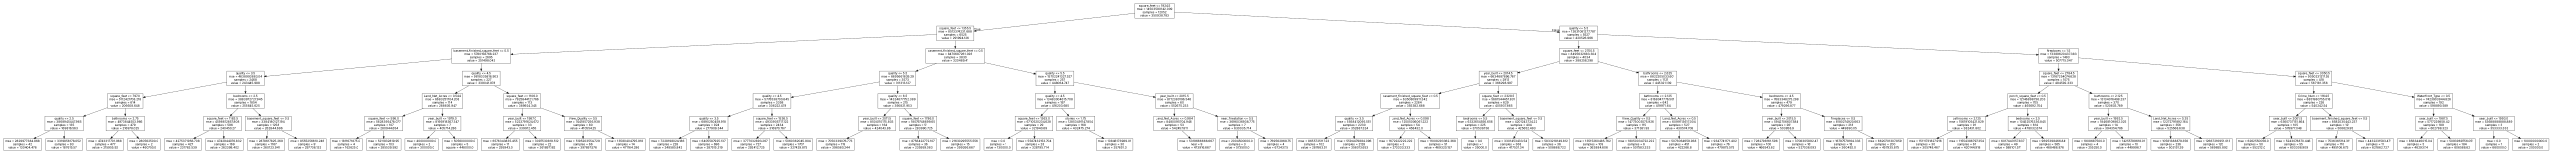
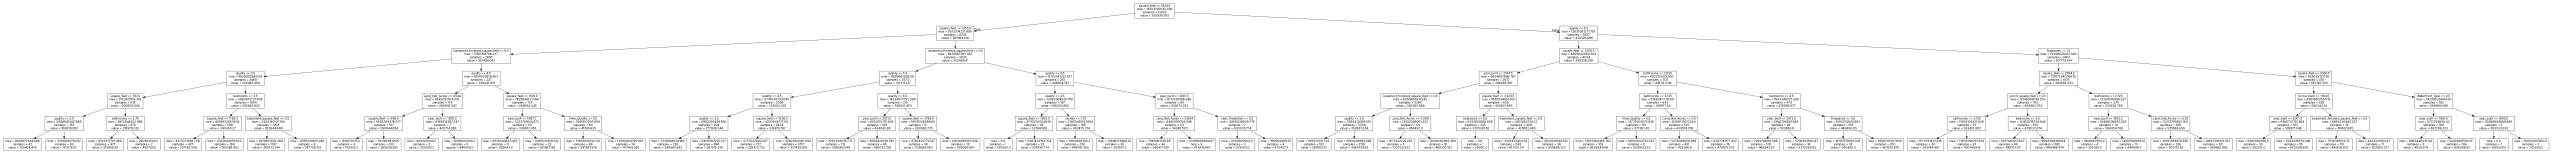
  digraph {
    fontname=Inter
    node [fontname=Inter shape=box]
    edge [fontname=Inter]
    n1 [label="square_feet <= 1924.5\nmse = 14503590142.009\nsamples = 12052\nvalue = 350938.783"]
    n2 [label="square_feet <= 1355.5\nmse = 8513374231.688\nsamples = 6525\nvalue = 291994.126"]
    n3 [label="quality <= 5.5\nmse = 12631081277.787\nsamples = 5527\nvalue = 420526.966"]
    n4 [label="basement_finished_square_feet <= 0.5\nmse = 5780158768.237\nsamples = 2695\nvalue = 251498.043"]
    n5 [label="basement_finished_square_feet <= 0.5\nmse = 8470687261.026\nsamples = 3830\nvalue = 320489.41"]
    n6 [label="square_feet <= 2700.5\nmse = 8495632683.304\nsamples = 4034\nvalue = 388258.298"]
    n7 [label="fireplaces <= 1.5\nmse = 13389620437.383\nsamples = 1493\nvalue = 507715.047"]
    n8 [label="quality <= 3.5\nmse = 4638993883.04\nsamples = 2468\nvalue = 243445.988"]
    n9 [label="quality <= 4.5\nmse = 9818335816.903\nsamples = 227\nvalue = 339041.978"]
    n10 [label="quality <= 5.5\nmse = 6695661839.29\nsamples = 3573\nvalue = 311313.127"]
    n11 [label="quality <= 5.5\nmse = 15702241327.527\nsamples = 257\nvalue = 448064.747"]
    n12 [label="square_feet <= 797.0\nmse = 5112421708.218\nsamples = 614\nvalue = 206608.648"]
    n13 [label="bedrooms <= 2.5\nmse = 3883972727.945\nsamples = 1854\nvalue = 255645.625"]
    n14 [label="Land_Net_Acres <= 0.544\nmse = 6683251704.208\nsamples = 114\nvalue = 288605.947"]
    n15 [label="square_feet <= 1106.0\nmse = 7825844121.766\nsamples = 113\nvalue = 389924.345"]
    n16 [label="quality <= 2.5\nmse = 3868945447.965\nsamples = 135\nvalue = 169816.563"]
    n17 [label="bathrooms <= 2.75\nmse = 4973844553.966\nsamples = 479\nvalue = 216978.025"]
    n18 [label="square_feet <= 1183.5\nmse = 4598612857.808\nsamples = 596\nvalue = 240450.27"]
    n19 [label="basement_square_feet <= 0.5\nmse = 3384180127.194\nsamples = 1258\nvalue = 262844.696"]
    n20 [label="mse = 2829977384.868\nsamples = 42\nvalue = 130404.476"]
    n21 [label="mse = 3319856178.052\nsamples = 93\nvalue = 187615.57"]
    n22 [label="mse = 4743317701.968\nsamples = 477\nvalue = 215955.92"]
    n23 [label="mse = 280562500.0\nsamples = 2\nvalue = 460750.0"]
    n24 [label="mse = 4275371956.708\nsamples = 427\nvalue = 231763.539"]
    n25 [label="mse = 4742944076.832\nsamples = 169\nvalue = 262398.402"]
    n26 [label="mse = 2878617825.269\nsamples = 1167\nvalue = 260123.941"]
    n27 [label="mse = 8555256610.246\nsamples = 91\nvalue = 297736.132"]
    n28 [label="square_feet <= 596.0\nmse = 5628395478.077\nsamples = 107\nvalue = 280944.654"]
    n29 [label="year_built <= 1979.0\nmse = 8195918367.347\nsamples = 7\nvalue = 405714.286"]
    n30 [label="year_built <= 1987.0\nmse = 5223791624.672\nsamples = 33\nvalue = 339912.455"]
    n31 [label="View_Quality <= 0.5\nmse = 7441857256.938\nsamples = 80\nvalue = 410554.25"]
    n32 [label="mse = 1811671875.0\nsamples = 4\nvalue = 162625.0"]
    n33 [label="mse = 5211832819.95\nsamples = 103\nvalue = 285539.592"]
    n34 [label="mse = 400000000.0\nsamples = 2\nvalue = 300000.0"]
    n35 [label="mse = 5056000000.0\nsamples = 5\nsquare = 448000.0"]
    n36 [label="mse = 6576343835.455\nsamples = 11\nvalue = 295943.0"]
    n37 [label="mse = 3097530819.512\nsamples = 22\nvalue = 361897.182"]
    n38 [label="mse = 5195203554.729\nsamples = 66\nvalue = 397697.576"]
    n39 [label="mse = 13580404795.918\nsamples = 14\nvalue = 471164.286"]
    n40 [label="quality <= 4.5\nmse = 5776538700.645\nsamples = 3358\nvalue = 306222.478"]
    n41 [label="quality <= 6.5\nmse = 14324677752.389\nsamples = 215\nvalue = 390821.953"]
    n42 [label="quality <= 4.5\nmse = 13483004615.708\nsamples = 197\nvalue = 416203.685"]
    n43 [label="year_built <= 2015.5\nmse = 8712380196.546\nsamples = 60\nvalue = 552675.233"]
    n44 [label="quality <= 3.5\nmse = 6890250459.918\nsamples = 924\nvalue = 277909.344"]
    n45 [label="square_feet <= 1536.5\nmse = 4933905717.122\nsamples = 2434\nvalue = 316970.767"]
    n46 [label="year_built <= 2011.5\nmse = 8504110175.803\nsamples = 164\nvalue = 424043.86"]
    n47 [label="square_feet <= 1786.0\nmse = 18079748699.65\nsamples = 51\nvalue = 283990.725"]
    n48 [label="mse = 7228198024.186\nsamples = 228\nvalue = 248585.842"]
    n49 [label="mse = 6405587925.137\nsamples = 696\nvalue = 287515.319"]
    n50 [label="mse = 3777032893.267\nsamples = 727\nvalue = 292412.725"]
    n51 [label="mse = 5060362045.904\nsamples = 1707\nvalue = 327429.875"]
    n52 [label="mse = 7050339076.773\nsamples = 119\nvalue = 396560.244"]
+   n53 [label="mse = 5068826319.785\nsamples = 45\nvalue = 496722.756"]
    n54 [label="mse = 8756422772.107\nsamples = 36\nvalue = 235959.083"]
    n55 [label="mse = 21630295555.556\nsamples = 15\nvalue = 399266.667"]
    n56 [label="square_feet <= 1363.0\nmse = 6710520234.628\nsamples = 29\nvalue = 321940.69"]
    n57 [label="stories <= 1.75\nmse = 12853491147.854\nsamples = 168\nvalue = 432475.274"]
    n58 [label="Land_Net_Acres <= 0.984\nmse = 8480095704.946\nsamples = 53\nvalue = 542457.811"]
    n59 [label="near_firestation <= 0.5\nmse = 3696036938.775\nsamples = 7\nvalue = 630035.714"]
    n60 [label="mse = 0.0\nsamples = 1\nvalue = 130000.0"]
    n61 [label="mse = 5587432153.704\nsamples = 28\nvalue = 328795.714"]
+   n62 [label="mse = 11808186205.2\nsamples = 138\nvalue = 448741.355"]
    n63 [label="mse = 10846173989.01\nsamples = 30\nvalue = 357651.3"]
+   n64 [label="mse = 7969061138.651\nsamples = 44\nvalue = 556477.591"]
    n65 [label="mse = 5319666666.667\nnear = 9\nvalue = 473916.667"]
    n66 [label="mse = 2004500000.0\nsamples = 3\nvalue = 573500.0"]
    n67 [label="mse = 769562968.75\nsamples = 4\nvalue = 672437.5"]
    n68 [label="year_built <= 2014.5\nmse = 6634687896.767\nsamples = 2913\nvalue = 366298.997"]
    n69 [label="bathrooms <= 2.625\nmse = 8822205033.601\nsamples = 1121\nvalue = 445321.139"]
    n70 [label="square_feet <= 2784.5\nmse = 13167254074.628\nsamples = 1075\nvalue = 484592.333"]
    n71 [label="square_feet <= 3050.5\nmse = 9050231217.55\nsamples = 418\nvalue = 567181.356"]
    n72 [label="basement_finished_square_feet <= 0.5\nmse = 6350809911.342\nsamples = 2284\nvalue = 355382.688"]
    n73 [label="square_feet <= 2328.5\nmse = 5661544457.831\nsamples = 629\nvalue = 405937.865"]
    n74 [label="bathrooms <= 2.125\nmse = 8168047776.501\nsamples = 642\nvalue = 419971.64"]
    n75 [label="bedrooms <= 4.5\nmse = 7683348275.298\nsamples = 479\nvalue = 479296.877"]
    n76 [label="quality <= 3.5\nmse = 5938412095.551\nsamples = 2230\nvalue = 352887.324"]
    n77 [label="Land_Net_Acres <= 0.098\nmse = 12505006061.222\nsamples = 54\nvalue = 458432.0"]
    n78 [label="bedrooms <= 5.5\nmse = 6332654556.656\nsamples = 225\nvalue = 370539.156"]
    n79 [label="basement_square_feet <= 0.5\nmse = 4201243724.22\nsamples = 404\nvalue = 425652.493"]
    n80 [label="mse = 8655725117.23\nsamples = 102\nvalue = 287663.51"]
    n81 [label="mse = 5594479884.096\nsamples = 2128\nvalue = 356013.653"]
    n82 [label="mse = 1672222222.222\nsamples = 3\nvalue = 273333.333"]
    n83 [label="mse = 11008293362.368\nsamples = 51\nvalue = 469320.157"]
    n84 [label="mse = 0.0\nsamples = 1\nvalue = 35000.0"]
    n85 [label="mse = 3301453433.54\nsamples = 368\nvalue = 417531.34"]
    n86 [label="mse = 5833218149.812\nsamples = 36\nvalue = 508668.722"]
    n87 [label="View_Quality <= 0.5\nmse = 14773003575.926\nsamples = 115\nvalue = 371381.93"]
    n88 [label="Land_Net_Acres <= 0.5\nmse = 6099113617.004\nsamples = 527\nvalue = 430574.708"]
    n89 [label="year_built <= 2015.5\nmse = 5942706607.584\nsamples = 261\nvalue = 503858.9"]
    n90 [label="fireplaces <= 0.5\nmse = 8180274920.663\nsamples = 218\nvalue = 449890.05"]
    n91 [label="mse = 13515260485.762\nsamples = 109\nvalue = 363884.606"]
    n92 [label="mse = 18050034722.222\nsamples = 6\nvalue = 507583.333"]
    n93 [label="mse = 5073064659.938\nsamples = 451\nvalue = 422266.8"]
    n94 [label="mse = 9347741171.402\nsamples = 76\nvalue = 479875.579"]
    n95 [label="mse = 7282798161.596\nsamples = 100\nvalue = 466543.62"]
    n96 [label="mse = 3708305892.47\nsamples = 161\nvalue = 527036.093"]
    n97 [label="mse = 16797578164.333\nsamples = 18\nvalue = 360492.0"]
    n98 [label="mse = 6620701307.859\nsamples = 200\nvalue = 457935.875"]
    n99 [label="porch_square_feet <= 0.5\nmse = 12146898736.203\nsamples = 705\nvalue = 465692.704"]
    n100 [label="bathrooms <= 2.125\nmse = 13134016498.237\nsamples = 370\nvalue = 520603.789"]
    n101 [label="Crime_Num <= 1164.5\nmse = 8851980755.018\nsamples = 226\nvalue = 540242.54"]
    n102 [label="Waterfront_Type <= 0.5\nmse = 7423903944.826\nsamples = 192\nvalue = 598890.589"]
    n103 [label="bathrooms <= 2.125\nmse = 15619105421.829\nsamples = 91\nvalue = 382431.802"]
    n104 [label="bedrooms <= 2.5\nmse = 10452576336.845\nsamples = 614\nvalue = 478032.674"]
    n105 [label="year_built <= 1992.5\nmse = 18468109862.025\nsamples = 14\nvalue = 394354.786"]
    n106 [label="Land_Net_Acres <= 0.35\nmse = 12272791892.164\nsamples = 356\nvalue = 525568.638"]
    n107 [label="mse = 15111731827.916\nsamples = 30\nvalue = 305748.467"]
    n108 [label="mse = 11554386797.354\nsamples = 61\nvalue = 420144.918"]
    n109 [label="mse = 6017443157.837\nsamples = 49\nvalue = 588101.571"]
    n110 [label="mse = 9695398466.841\nsamples = 565\nvalue = 468486.876"]
    n111 [label="mse = 1908687500.0\nsamples = 4\nvalue = 255250.0"]
    n112 [label="mse = 14255799618.01\nsamples = 10\nvalue = 449996.7"]
    n113 [label="mse = 10581388879.356\nsamples = 236\nvalue = 503151.39"]
    n114 [label="mse = 12667216951.013\nsamples = 120\nvalue = 569655.892"]
    n115 [label="year_built <= 2001.5\nmse = 6360737151.664\nsamples = 105\nvalue = 578977.048"]
    n116 [label="basement_finished_square_feet <= 0.5\nmse = 8582030443.237\nsamples = 121\nvalue = 506629.95"]
    n117 [label="year_built <= 1987.5\nmse = 5717229858.42\nsamples = 189\nvalue = 602788.323"]
    n118 [label="year_built <= 1993.0\nmse = 53688888888.889\nsamples = 3\nvalue = 353333.333"]
    n119 [label="mse = 6262550056.0\nsamples = 50\nvalue = 552212.0"]
    n120 [label="mse = 5243078870.446\nsamples = 55\nvalue = 603308.909"]
    n121 [label="mse = 7536365114.311\nsamples = 110\nvalue = 495106.673"]
    n122 [label="mse = 4432231583.471\nsamples = 11\nvalue = 621862.727"]
    n123 [label="mse = 8563446015.04\nsamples = 5\nvalue = 462937.4"]
    n124 [label="mse = 5093969756.051\nsamples = 184\nvalue = 606588.62"]
    n125 [label="mse = 0.0\nsamples = 1\nvalue = 660000.0"]
    n126 [label="mse = 10000000000.0\nsamples = 2\nvalue = 200000.0"]
    n1 -> n2 [headlabel=True labelangle=45 labeldistance=2.5]
    n1 -> n3 [headlabel=False labelangle=-45 labeldistance=2.5]
    n2 -> n4
    n2 -> n5
    n3 -> n6
    n3 -> n7
    n4 -> n8
    n4 -> n9
    n5 -> n10
    n5 -> n11
    n6 -> n68
    n6 -> n69
    n7 -> n70
    n7 -> n71
    n8 -> n12
    n8 -> n13
    n9 -> n14
    n9 -> n15
    n10 -> n40
    n10 -> n41
    n11 -> n42
    n11 -> n43
    n12 -> n16
    n12 -> n17
    n13 -> n18
    n13 -> n19
    n14 -> n28
    n14 -> n29
    n15 -> n30
    n15 -> n31
    n16 -> n20
    n16 -> n21
    n17 -> n22
    n17 -> n23
    n18 -> n24
    n18 -> n25
    n19 -> n26
    n19 -> n27
    n28 -> n32
    n28 -> n33
    n29 -> n34
    n29 -> n35
    n30 -> n36
    n30 -> n37
    n31 -> n38
    n31 -> n39
    n40 -> n44
    n40 -> n45
    n41 -> n46
    n41 -> n47
    n42 -> n56
    n42 -> n57
    n43 -> n58
    n43 -> n59
    n44 -> n48
    n44 -> n49
    n45 -> n50
    n45 -> n51
    n46 -> n52
+   n46 -> n53
    n47 -> n54
    n47 -> n55
    n56 -> n60
    n56 -> n61
+   n57 -> n62
    n57 -> n63
+   n58 -> n64
    n58 -> n65
    n59 -> n66
    n59 -> n67
    n68 -> n72
    n68 -> n73
    n69 -> n74
    n69 -> n75
    n70 -> n99
    n70 -> n100
    n71 -> n101
    n71 -> n102
    n72 -> n76
    n72 -> n77
    n73 -> n78
    n73 -> n79
    n74 -> n87
    n74 -> n88
    n75 -> n89
    n75 -> n90
    n76 -> n80
    n76 -> n81
    n77 -> n82
    n77 -> n83
    n78 -> n84
    n79 -> n85
    n79 -> n86
    n87 -> n91
    n87 -> n92
    n88 -> n93
    n88 -> n94
    n89 -> n95
    n89 -> n96
    n90 -> n97
    n90 -> n98
    n99 -> n103
    n99 -> n104
    n100 -> n105
    n100 -> n106
    n101 -> n115
    n101 -> n116
    n102 -> n117
    n102 -> n118
    n103 -> n107
    n103 -> n108
    n104 -> n109
    n104 -> n110
    n105 -> n111
    n105 -> n112
    n106 -> n113
    n106 -> n114
    n115 -> n119
    n115 -> n120
    n116 -> n121
    n116 -> n122
    n117 -> n123
    n117 -> n124
    n118 -> n125
    n118 -> n126
  }
